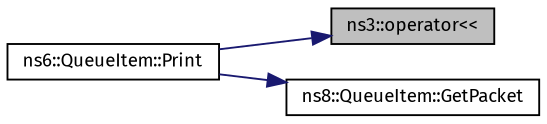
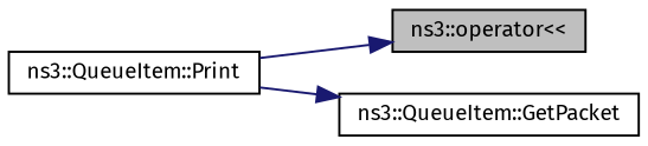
  digraph {
    fontname="Fira Sans"
    rankdir=LR
    node [color=black fillcolor=white fontname="Fira Sans" fontsize=10 shape=record style=filled]
    edge [color=midnightblue fontname="Fira Sans" fontsize=10 labelfontname=Helvetica labelfontsize=10 style=solid]
    n1 [fillcolor=grey75 fontcolor=black height=0.2 label="ns3::operator\<\<" width=0.4]
-   n2 [height=0.2 label="ns6::QueueItem::Print" width=0.4]
-   n3 [height=0.2 label="ns8::QueueItem::GetPacket" width=0.4]
+   n2 [height=0.2 label="ns3::QueueItem::Print" width=0.4]
+   n3 [height=0.2 label="ns3::QueueItem::GetPacket" width=0.4]
    n2 -> n1
    n2 -> n3
  }
